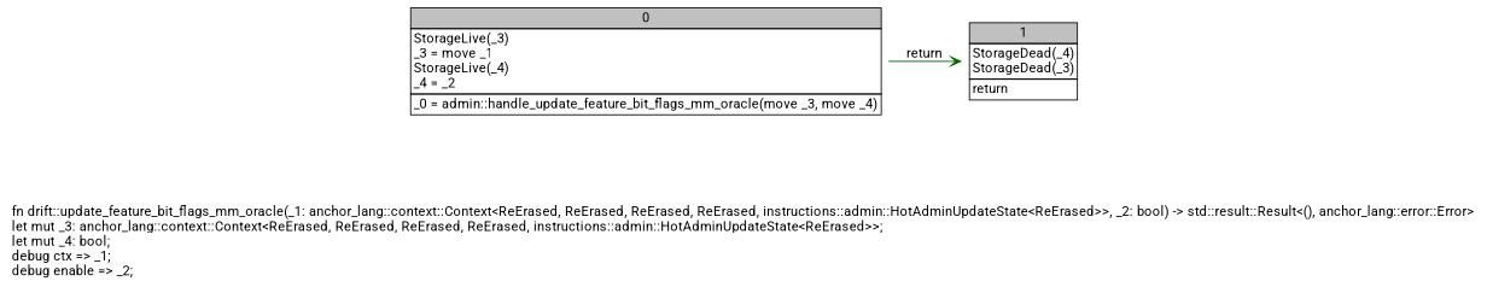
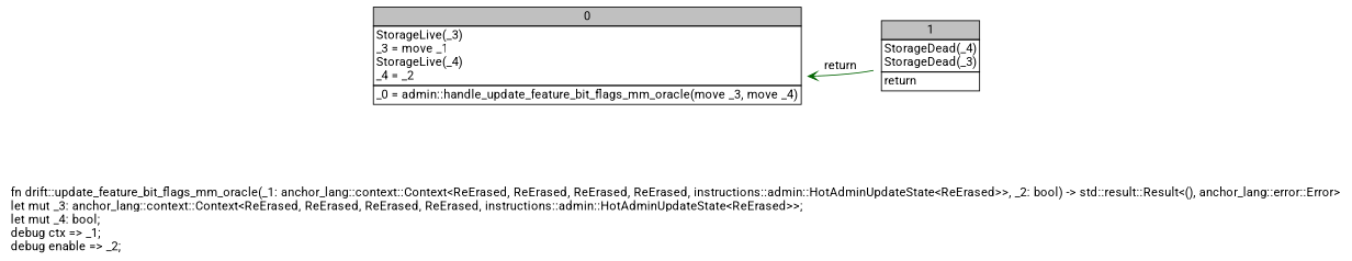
  digraph {
    fontname=Roboto
    label=<fn drift::update_feature_bit_flags_mm_oracle(_1: anchor_lang::context::Context&lt;ReErased, ReErased, ReErased, ReErased, instructions::admin::HotAdminUpdateState&lt;ReErased&gt;&gt;, _2: bool) -&gt; std::result::Result&lt;(), anchor_lang::error::Error&gt;<br align="left"/>let mut _3: anchor_lang::context::Context&lt;ReErased, ReErased, ReErased, ReErased, instructions::admin::HotAdminUpdateState&lt;ReErased&gt;&gt;;<br align="left"/>let mut _4: bool;<br align="left"/>debug ctx =&gt; _1;<br align="left"/>debug enable =&gt; _2;<br align="left"/>>
    rankdir=LR
    node [fontname=Roboto shape=none]
    n1 [label=<<table border="0" cellborder="1" cellspacing="0"><tr><td bgcolor="gray" align="center" colspan="1">0</td></tr><tr><td align="left" balign="left">StorageLive(_3)<br/>_3 = move _1<br/>StorageLive(_4)<br/>_4 = _2<br/></td></tr><tr><td align="left">_0 = admin::handle_update_feature_bit_flags_mm_oracle(move _3, move _4)</td></tr></table>>]
    n2 [label=<<table border="0" cellborder="1" cellspacing="0"><tr><td bgcolor="gray" align="center" colspan="1">1</td></tr><tr><td align="left" balign="left">StorageDead(_4)<br/>StorageDead(_3)<br/></td></tr><tr><td align="left">return</td></tr></table>>]
-   n1 -> n2 [fontname=Roboto label=return color=darkgreen arrowhead=vee]
+   n2 -> n1 [fontname=Roboto label=return color=darkgreen arrowhead=vee]
  }
